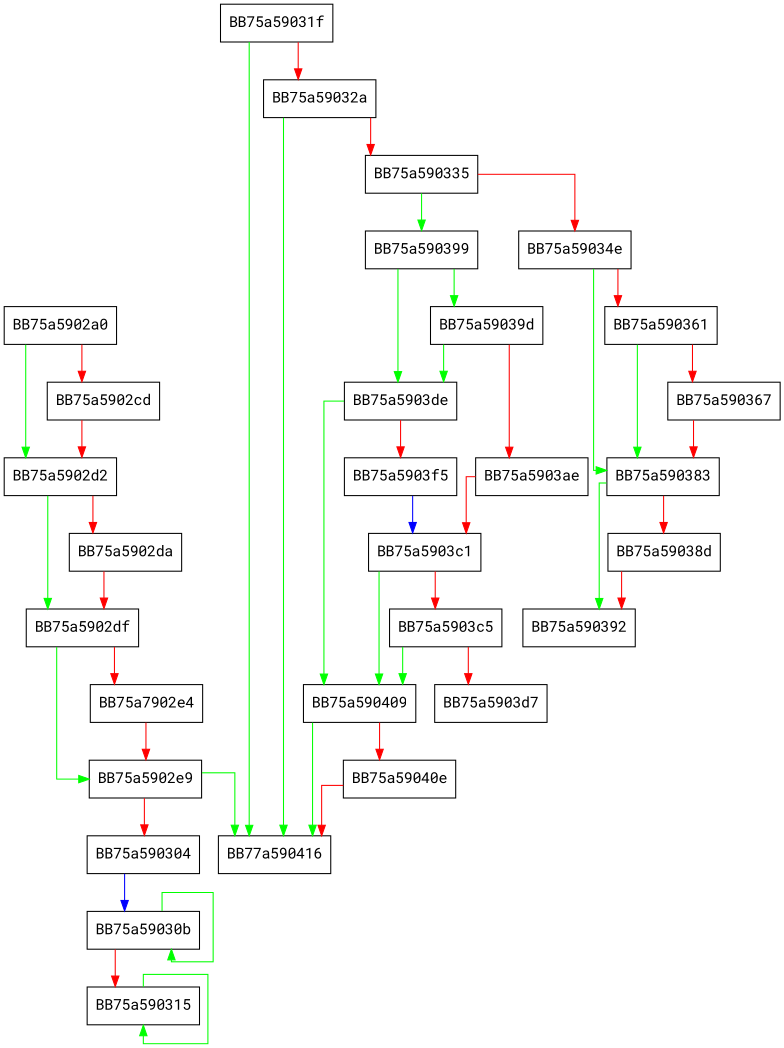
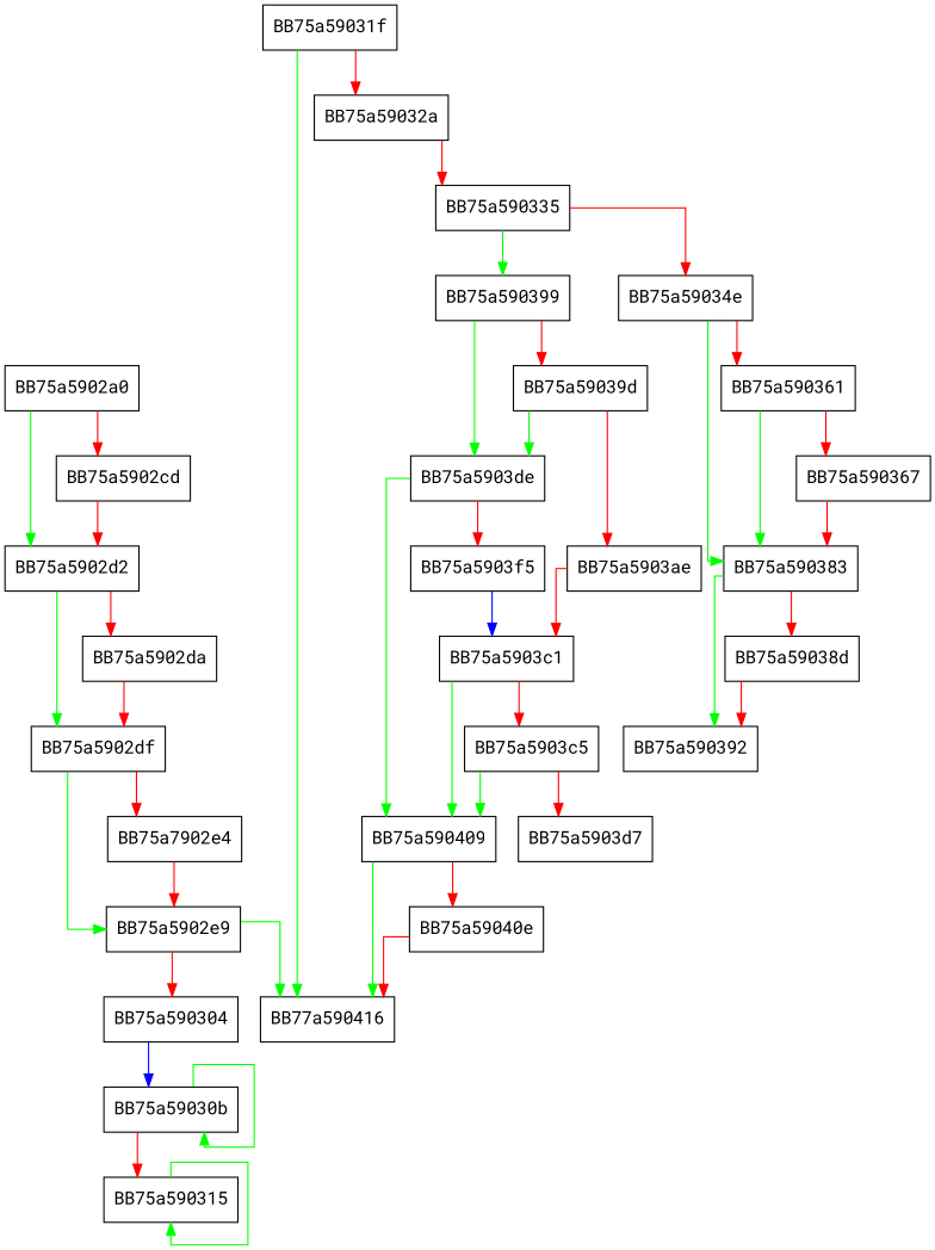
  digraph {
    fontname="Roboto Mono"
    splines=ortho
    node [fontname="Roboto Mono" shape=box]
    edge [color=red fontname="Roboto Mono"]
    BB75a5902a0
    BB75a5902d2
    BB75a5902cd
    BB75a5902df
    BB75a5902da
    BB75a5902e9
    n7 [label=BB75a7902e4]
    n8 [label=BB77a590416]
    BB75a590304
    BB75a59030b
    BB75a590315
    BB75a59031f
    BB75a59032a
    BB75a590335
    BB75a590399
    BB75a59034e
    BB75a5903de
    BB75a59039d
    BB75a590383
    BB75a590361
    BB75a590409
    BB75a5903f5
    BB75a5903ae
    BB75a590392
    BB75a59038d
    BB75a590367
    BB75a59040e
    BB75a5903c1
    BB75a5903c5
    BB75a5903d7
    BB75a5902a0 -> BB75a5902d2 [color=green]
    BB75a5902a0 -> BB75a5902cd
    BB75a5902d2 -> BB75a5902df [color=green]
    BB75a5902d2 -> BB75a5902da
    BB75a5902cd -> BB75a5902d2
    BB75a5902df -> BB75a5902e9 [color=green]
    BB75a5902df -> n7
    BB75a5902da -> BB75a5902df
    BB75a5902e9 -> n8 [color=green]
    BB75a5902e9 -> BB75a590304
    n7 -> BB75a5902e9
    BB75a590304 -> BB75a59030b [color=blue]
    BB75a59030b -> BB75a59030b [color=green]
    BB75a59030b -> BB75a590315
    BB75a590315 -> BB75a590315 [color=green]
    BB75a59031f -> n8 [color=green]
    BB75a59031f -> BB75a59032a
-   BB75a59032a -> n8 [color=green]
    BB75a59032a -> BB75a590335
    BB75a590335 -> BB75a590399 [color=green]
    BB75a590335 -> BB75a59034e
    BB75a590399 -> BB75a5903de [color=green]
-   BB75a590399 -> BB75a59039d [color=green]
+   BB75a590399 -> BB75a59039d
    BB75a59034e -> BB75a590383 [color=green]
    BB75a59034e -> BB75a590361
    BB75a5903de -> BB75a590409 [color=green]
    BB75a5903de -> BB75a5903f5
    BB75a59039d -> BB75a5903de [color=green]
    BB75a59039d -> BB75a5903ae
    BB75a590383 -> BB75a590392 [color=green]
    BB75a590383 -> BB75a59038d
    BB75a590361 -> BB75a590383 [color=green]
    BB75a590361 -> BB75a590367
    BB75a590409 -> n8 [color=green]
    BB75a590409 -> BB75a59040e
    BB75a5903f5 -> BB75a5903c1 [color=blue]
    BB75a5903ae -> BB75a5903c1
    BB75a59038d -> BB75a590392
    BB75a590367 -> BB75a590383
    BB75a59040e -> n8
    BB75a5903c1 -> BB75a590409 [color=green]
    BB75a5903c1 -> BB75a5903c5
    BB75a5903c5 -> BB75a590409 [color=green]
    BB75a5903c5 -> BB75a5903d7
  }
